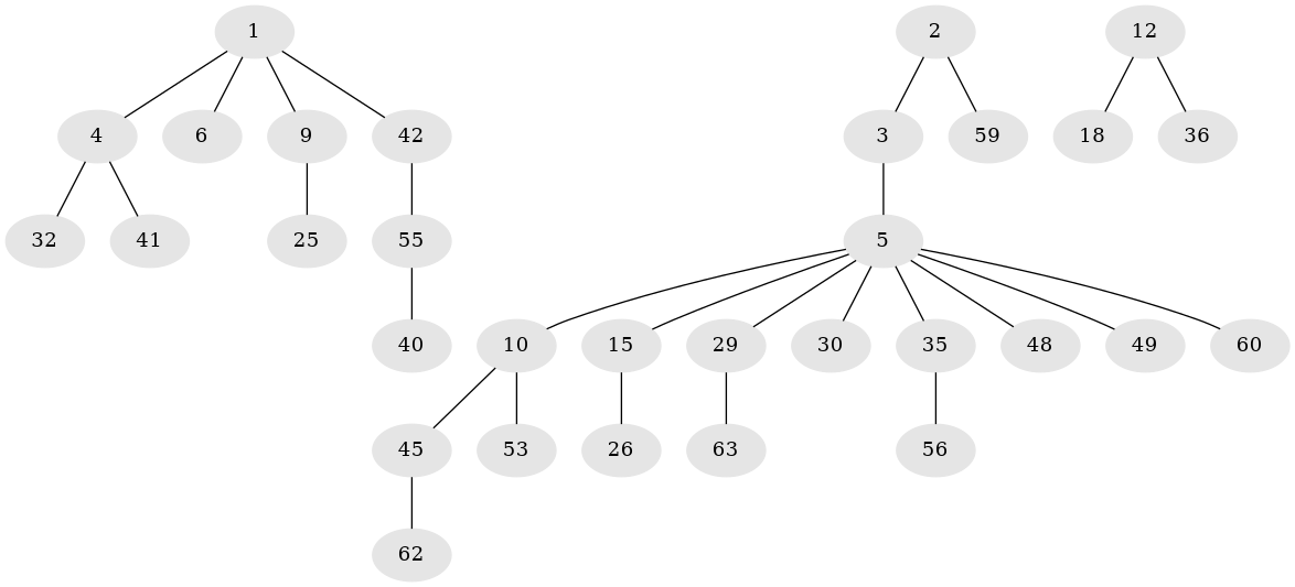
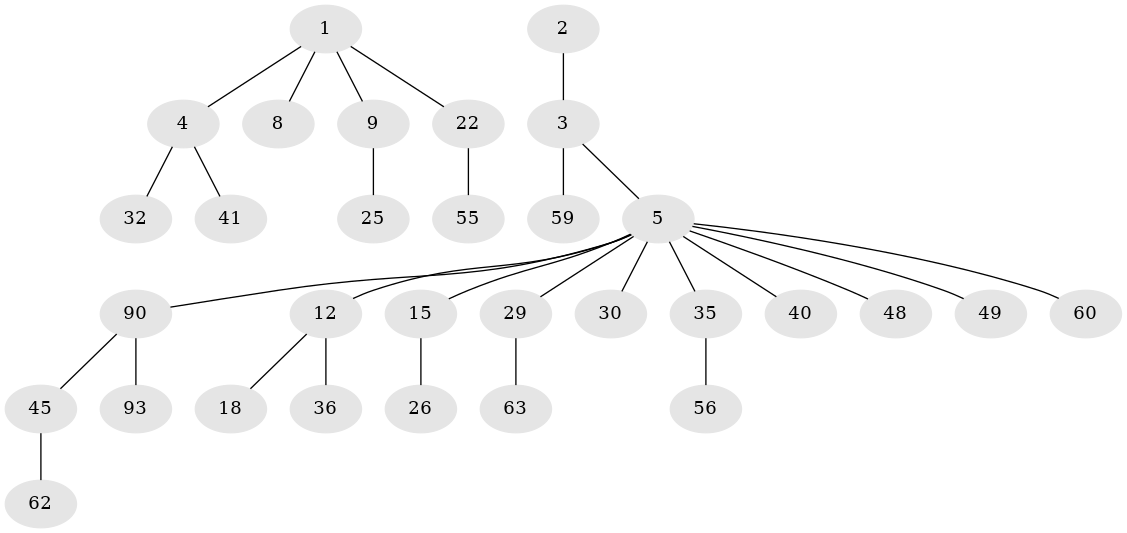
  graph {
    node [color=gray90 style=filled]
    1 [super="+19+14+17"]
    4 [super="+24+6"]
-   8 [super="+28" label=6]
+   8 [super="+28"]
    9 [super="+13"]
-   22 [label=42]
+   22
    2 [super="+37+33"]
    3
    59
    32
    41
    25
    55
    5 [super="+7+52+11"]
-   10 [super="+54+21"]
+   10 [super="+54+21" label=90]
    12 [super="+27+58"]
    15
    29
    30 [super="+42+64"]
    35 [super="+46+39"]
    40
    48
    49 [super="+50"]
    60
    45
-   53
+   53 [label=93]
    18
    36
    26 [super="+57"]
    63
    56
    62
    1 -- 4
    1 -- 8
    1 -- 9
    1 -- 22
    4 -- 32
    4 -- 41
    9 -- 25
    22 -- 55
    2 -- 3
-   2 -- 59
+   3 -- 59
    3 -- 5
    5 -- 10
+   5 -- 12
    5 -- 15
    5 -- 29
    5 -- 30
    5 -- 35
-   55 -- 40
+   5 -- 40
    5 -- 48
    5 -- 49
    5 -- 60
    10 -- 45
    10 -- 53
    12 -- 18
    12 -- 36
    15 -- 26
    29 -- 63
    35 -- 56
    45 -- 62
  }
